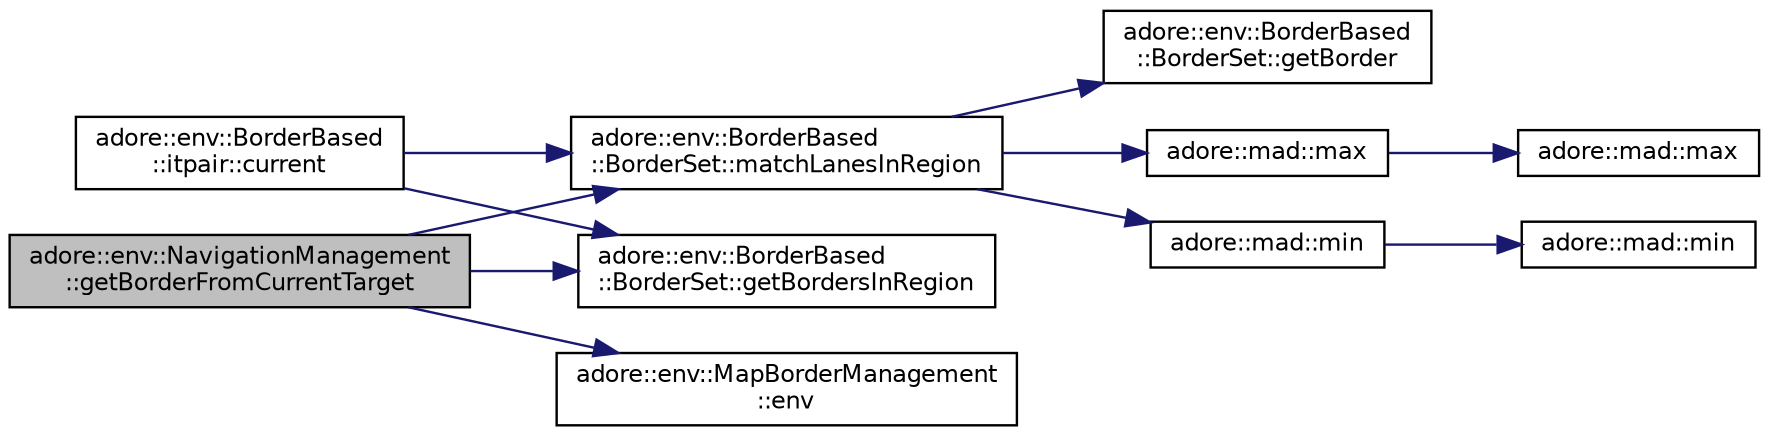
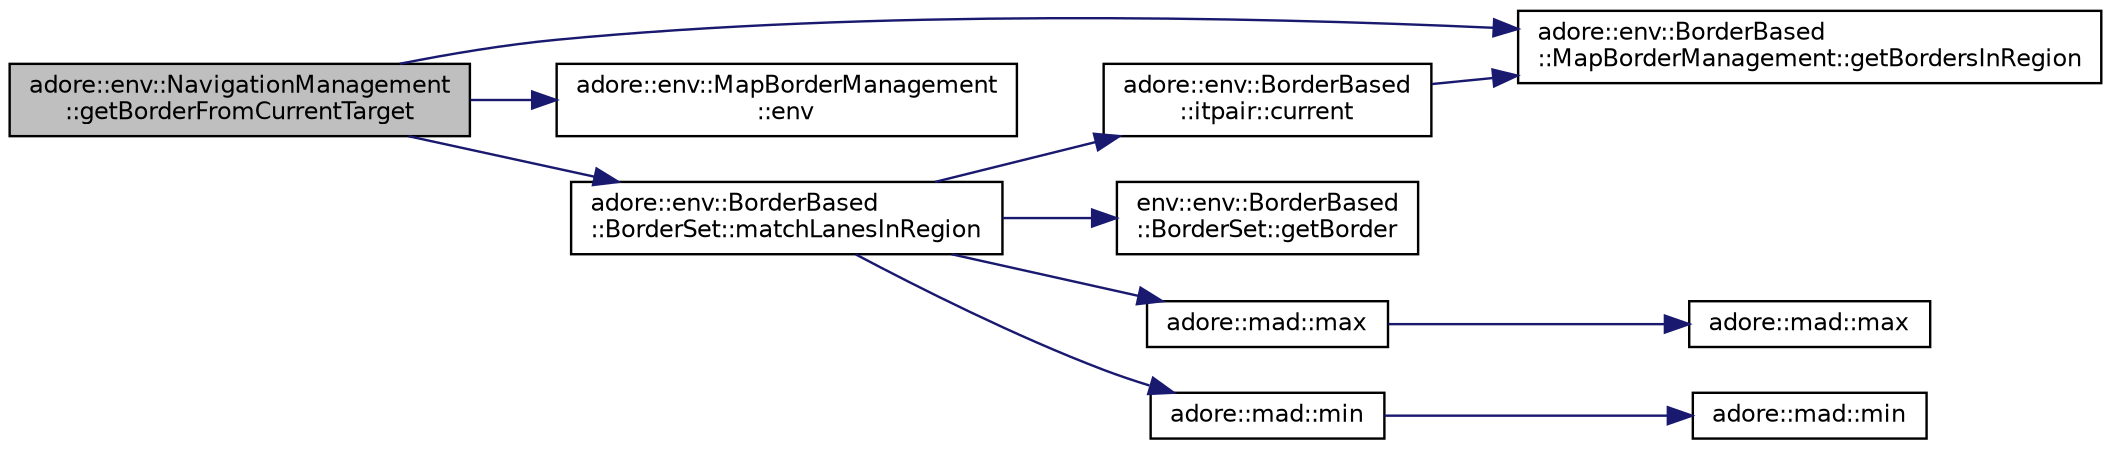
  digraph {
    rankdir=LR
    node [color=black fillcolor=white fontname=Helvetica fontsize=10 shape=record style=filled]
    edge [color=midnightblue fontname=Helvetica fontsize=10 labelfontname=Helvetica labelfontsize=10 style=solid]
    n1 [fillcolor=grey75 fontcolor=black height=0.2 label="adore::env::NavigationManagement\l::getBorderFromCurrentTarget" width=0.4]
-   n2 [height=0.2 label="adore::env::BorderBased\l::BorderSet::getBordersInRegion" width=0.4]
+   n2 [height=0.2 label="adore::env::BorderBased\l::MapBorderManagement::getBordersInRegion" width=0.4]
    n3 [height=0.2 label="adore::env::MapBorderManagement\l::env" width=0.4]
    n4 [height=0.2 label="adore::env::BorderBased\l::BorderSet::matchLanesInRegion" width=0.4]
    n5 [height=0.2 label="adore::env::BorderBased\l::itpair::current" width=0.4]
-   n6 [height=0.2 label="adore::env::BorderBased\l::BorderSet::getBorder" width=0.4]
+   n6 [height=0.2 label="env::env::BorderBased\l::BorderSet::getBorder" width=0.4]
    n7 [height=0.2 label="adore::mad::max" width=0.4]
    n8 [height=0.2 label="adore::mad::min" width=0.4]
    n9 [height=0.2 label="adore::mad::max" width=0.4]
    n10 [height=0.2 label="adore::mad::min" width=0.4]
    n1 -> n2
    n1 -> n3
    n1 -> n4
-   n5 -> n4
+   n4 -> n5
    n4 -> n6
    n4 -> n7
    n4 -> n8
    n5 -> n2
    n7 -> n9
    n8 -> n10
  }
